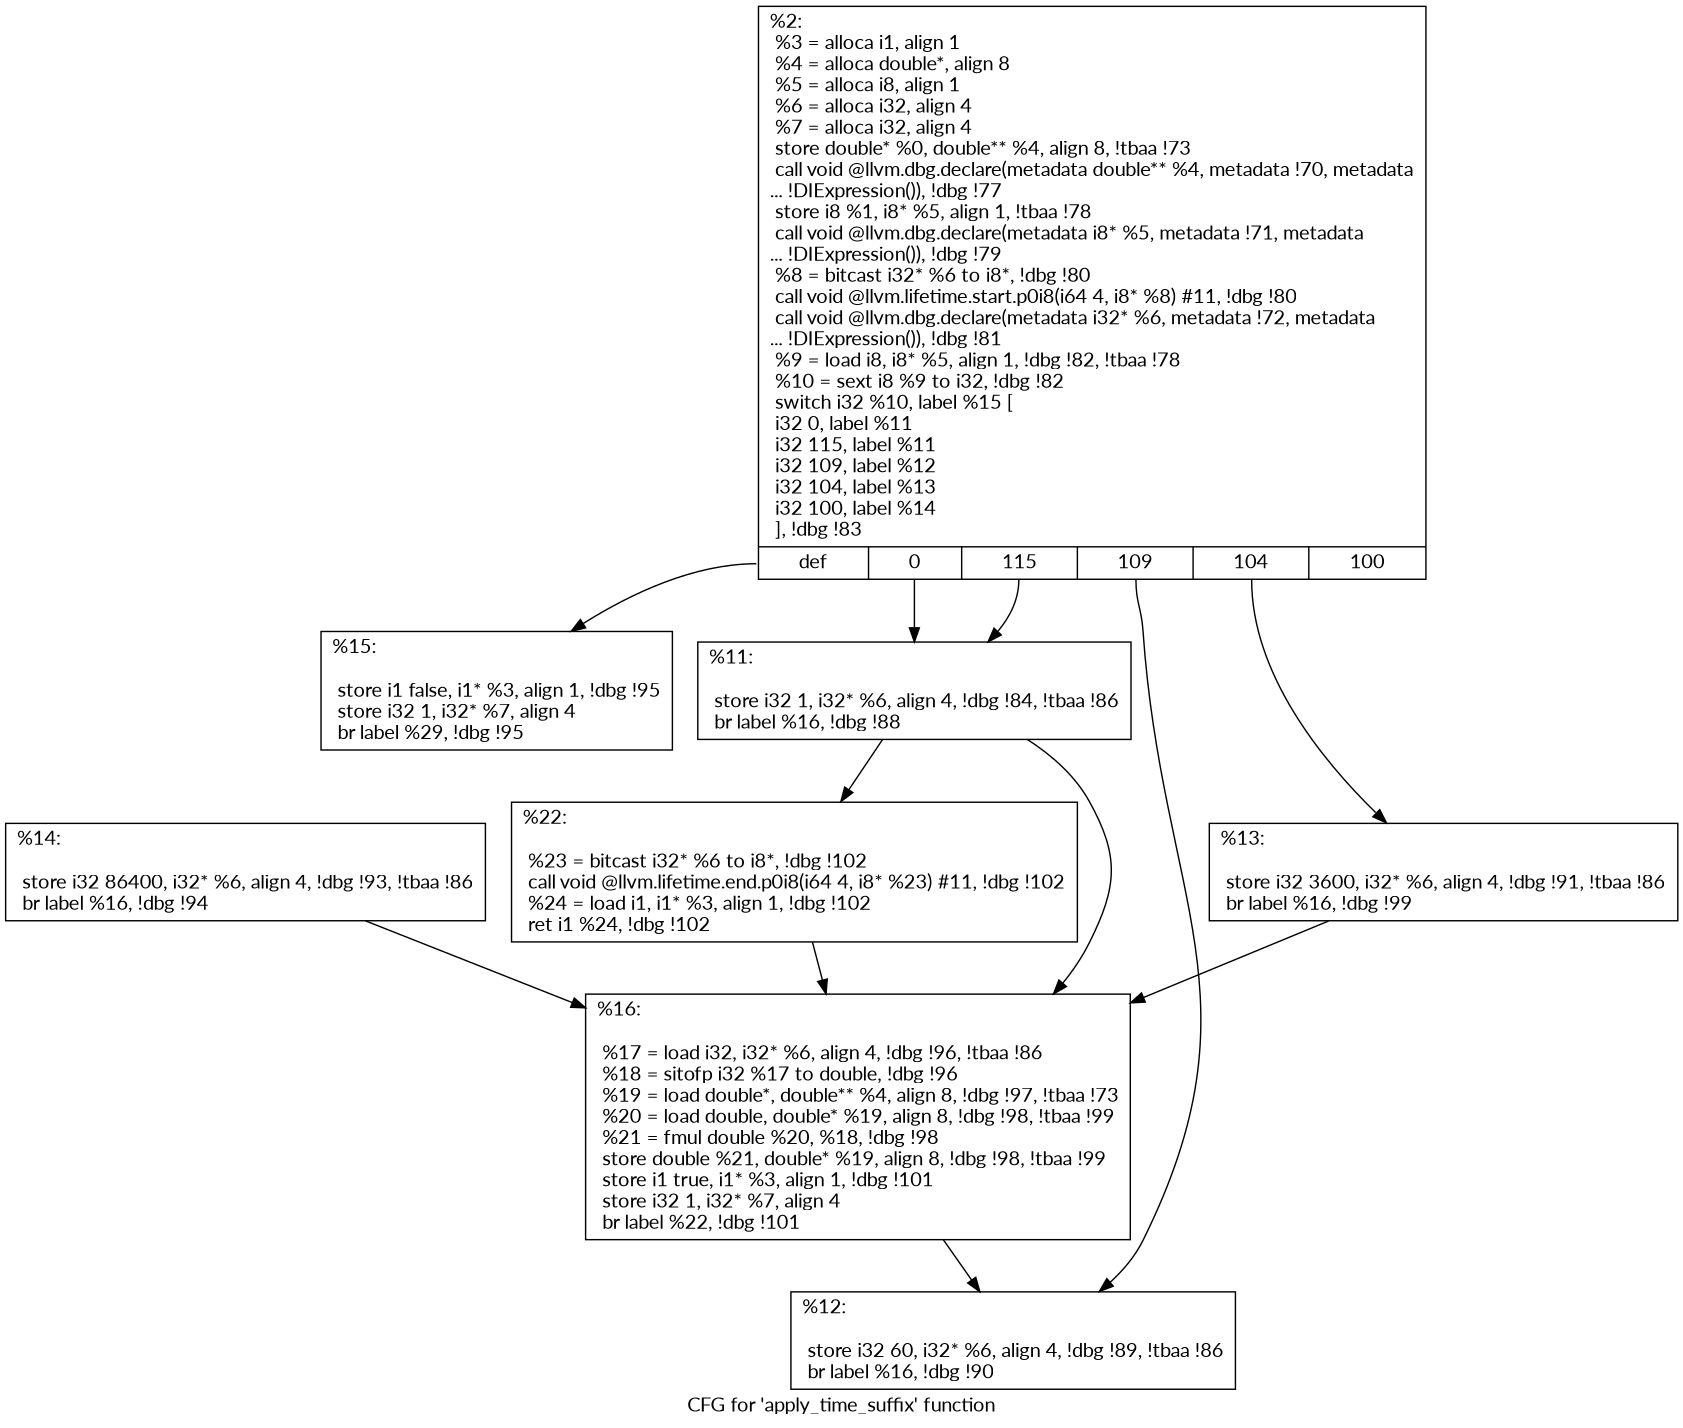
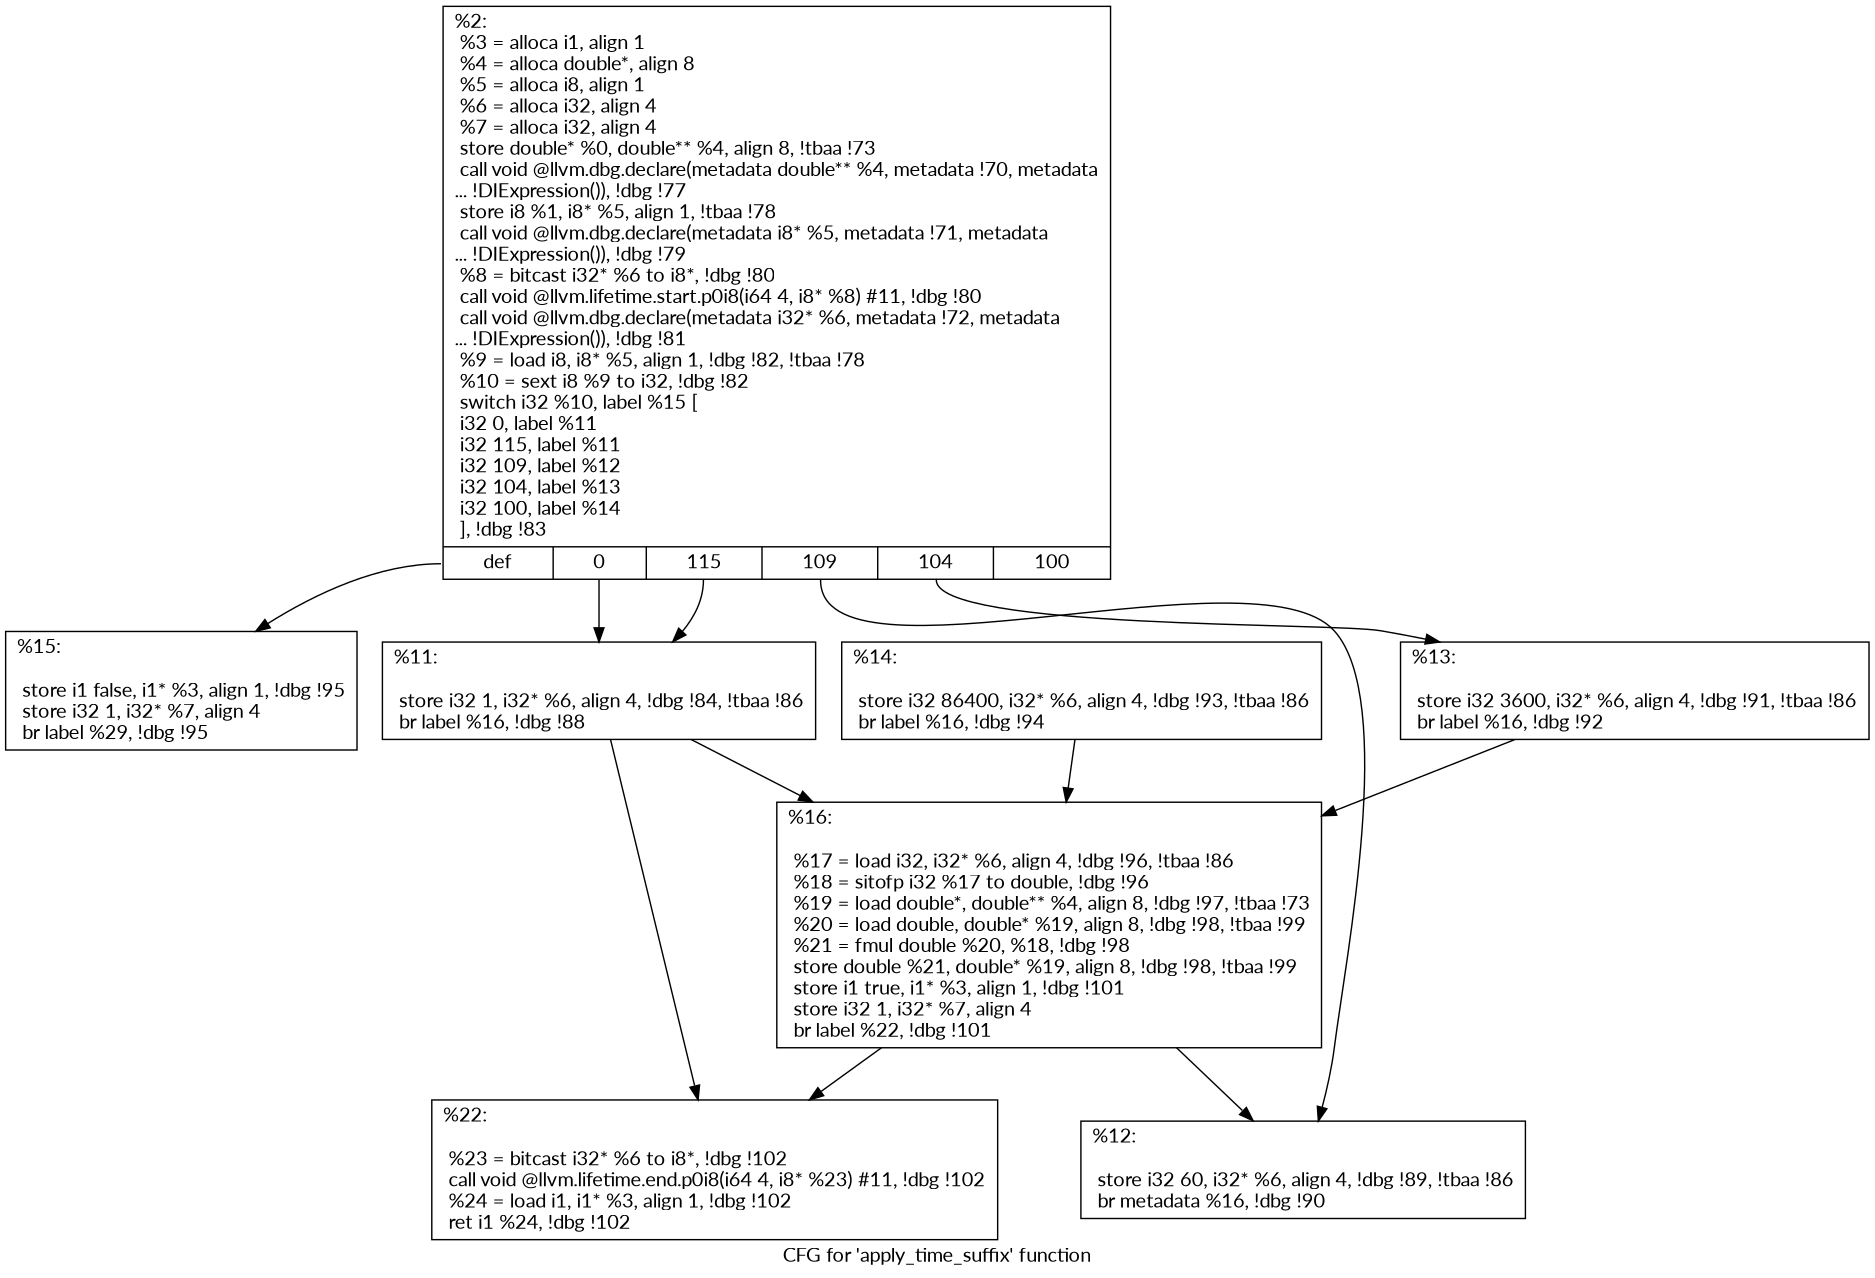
  digraph {
    fontname=Lato
    label="CFG for 'apply_time_suffix' function"
    node [fontname=Lato shape=record]
    edge [fontname=Lato]
    n1 [label="{%2:\l  %3 = alloca i1, align 1\l  %4 = alloca double*, align 8\l  %5 = alloca i8, align 1\l  %6 = alloca i32, align 4\l  %7 = alloca i32, align 4\l  store double* %0, double** %4, align 8, !tbaa !73\l  call void @llvm.dbg.declare(metadata double** %4, metadata !70, metadata\l... !DIExpression()), !dbg !77\l  store i8 %1, i8* %5, align 1, !tbaa !78\l  call void @llvm.dbg.declare(metadata i8* %5, metadata !71, metadata\l... !DIExpression()), !dbg !79\l  %8 = bitcast i32* %6 to i8*, !dbg !80\l  call void @llvm.lifetime.start.p0i8(i64 4, i8* %8) #11, !dbg !80\l  call void @llvm.dbg.declare(metadata i32* %6, metadata !72, metadata\l... !DIExpression()), !dbg !81\l  %9 = load i8, i8* %5, align 1, !dbg !82, !tbaa !78\l  %10 = sext i8 %9 to i32, !dbg !82\l  switch i32 %10, label %15 [\l    i32 0, label %11\l    i32 115, label %11\l    i32 109, label %12\l    i32 104, label %13\l    i32 100, label %14\l  ], !dbg !83\l|{<s0>def|<s1>0|<s2>115|<s3>109|<s4>104|<s5>100}}"]
    n2 [label="{%15:\l\l  store i1 false, i1* %3, align 1, !dbg !95\l  store i32 1, i32* %7, align 4\l  br label %29, !dbg !95\l}"]
    n3 [label="{%11:\l\l  store i32 1, i32* %6, align 4, !dbg !84, !tbaa !86\l  br label %16, !dbg !88\l}"]
-   n4 [label="{%12:\l\l  store i32 60, i32* %6, align 4, !dbg !89, !tbaa !86\l  br label %16, !dbg !90\l}"]
-   n5 [label="{%13:\l\l  store i32 3600, i32* %6, align 4, !dbg !91, !tbaa !86\l  br label %16, !dbg !99\l}"]
+   n4 [label="{%12:\l\l  store i32 60, i32* %6, align 4, !dbg !89, !tbaa !86\l  br metadata %16, !dbg !90\l}"]
+   n5 [label="{%13:\l\l  store i32 3600, i32* %6, align 4, !dbg !91, !tbaa !86\l  br label %16, !dbg !92\l}"]
    n6 [label="{%22:\l\l  %23 = bitcast i32* %6 to i8*, !dbg !102\l  call void @llvm.lifetime.end.p0i8(i64 4, i8* %23) #11, !dbg !102\l  %24 = load i1, i1* %3, align 1, !dbg !102\l  ret i1 %24, !dbg !102\l}"]
    n7 [label="{%16:\l\l  %17 = load i32, i32* %6, align 4, !dbg !96, !tbaa !86\l  %18 = sitofp i32 %17 to double, !dbg !96\l  %19 = load double*, double** %4, align 8, !dbg !97, !tbaa !73\l  %20 = load double, double* %19, align 8, !dbg !98, !tbaa !99\l  %21 = fmul double %20, %18, !dbg !98\l  store double %21, double* %19, align 8, !dbg !98, !tbaa !99\l  store i1 true, i1* %3, align 1, !dbg !101\l  store i32 1, i32* %7, align 4\l  br label %22, !dbg !101\l}"]
    n8 [label="{%14:\l\l  store i32 86400, i32* %6, align 4, !dbg !93, !tbaa !86\l  br label %16, !dbg !94\l}"]
    n1 -> n2 [tailport=s0]
    n1 -> n3 [tailport=s1]
    n1 -> n3 [tailport=s2]
    n1 -> n4 [tailport=s3]
    n1 -> n5 [tailport=s4]
    n3 -> n6
    n3 -> n7
    n5 -> n7
    n7 -> n4
-   n6 -> n7
+   n7 -> n6
    n8 -> n7
  }
